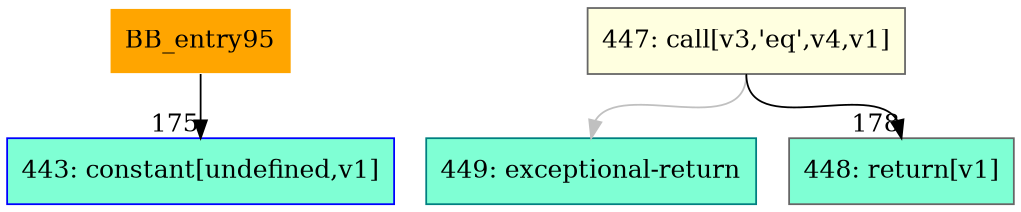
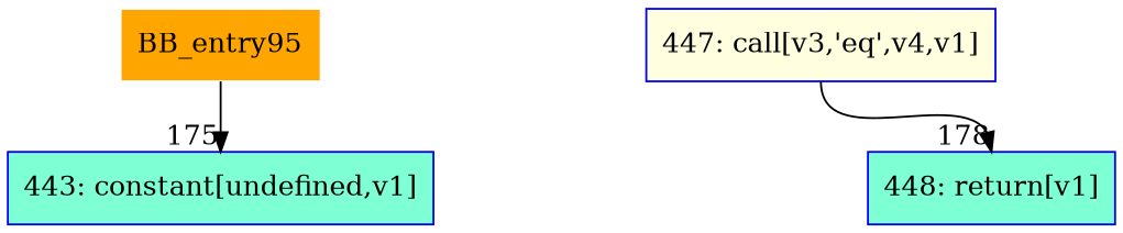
  digraph {
    rankdir=TD
    node [color=blue fillcolor=aquamarine shape=record style=filled]
    edge [headport=n tailport=s]
    n1 [fillcolor=orange label=BB_entry95 shape=none]
    n2 [label="{443: constant[undefined,v1]}"]
-   n3 [color=gray40 fillcolor=lightyellow label="{447: call[v3,'eq',v4,v1]}"]
-   n4 [color=teal label="{449: exceptional-return}"]
-   n5 [color=gray40 label="{448: return[v1]}"]
+   n3 [fillcolor=lightyellow label="{447: call[v3,'eq',v4,v1]}"]
+   n5 [label="{448: return[v1]}"]
    n1 -> n2 [headlabel="    175"]
-   n3 -> n4 [color=gray]
    n3 -> n5 [headlabel="      178"]
  }
